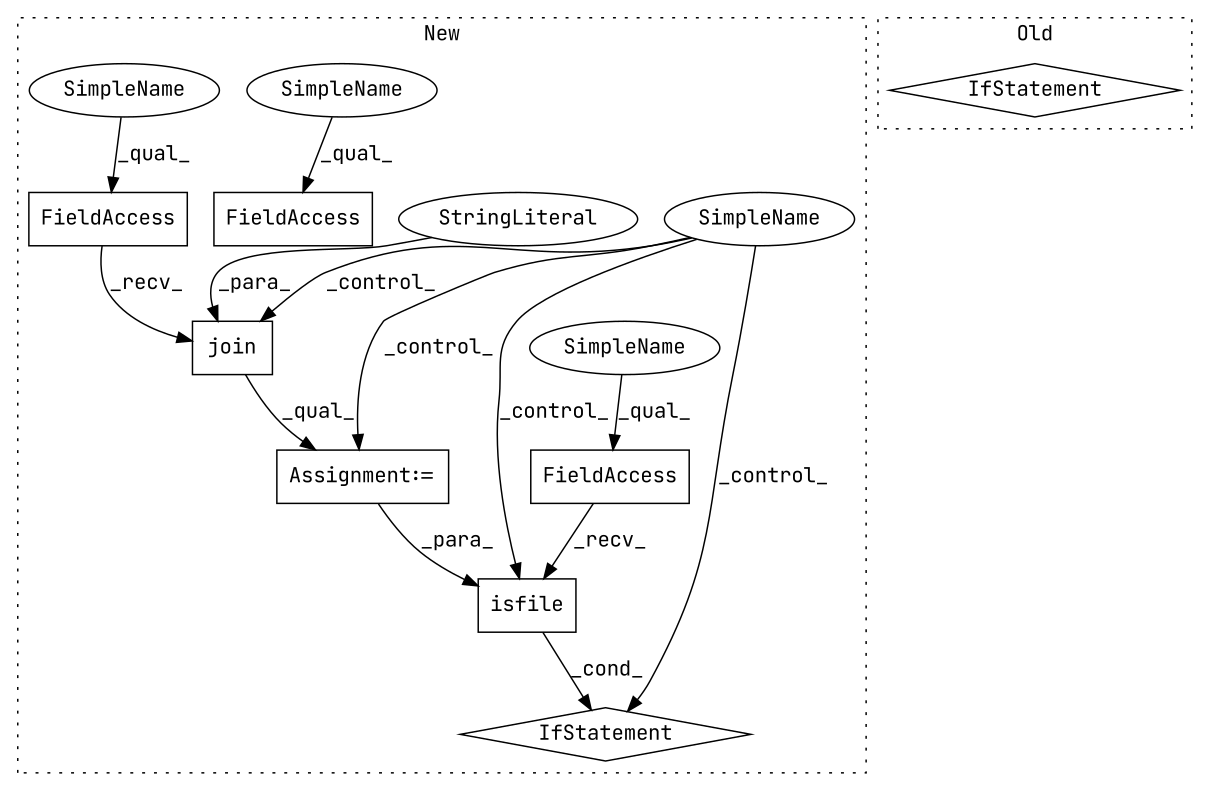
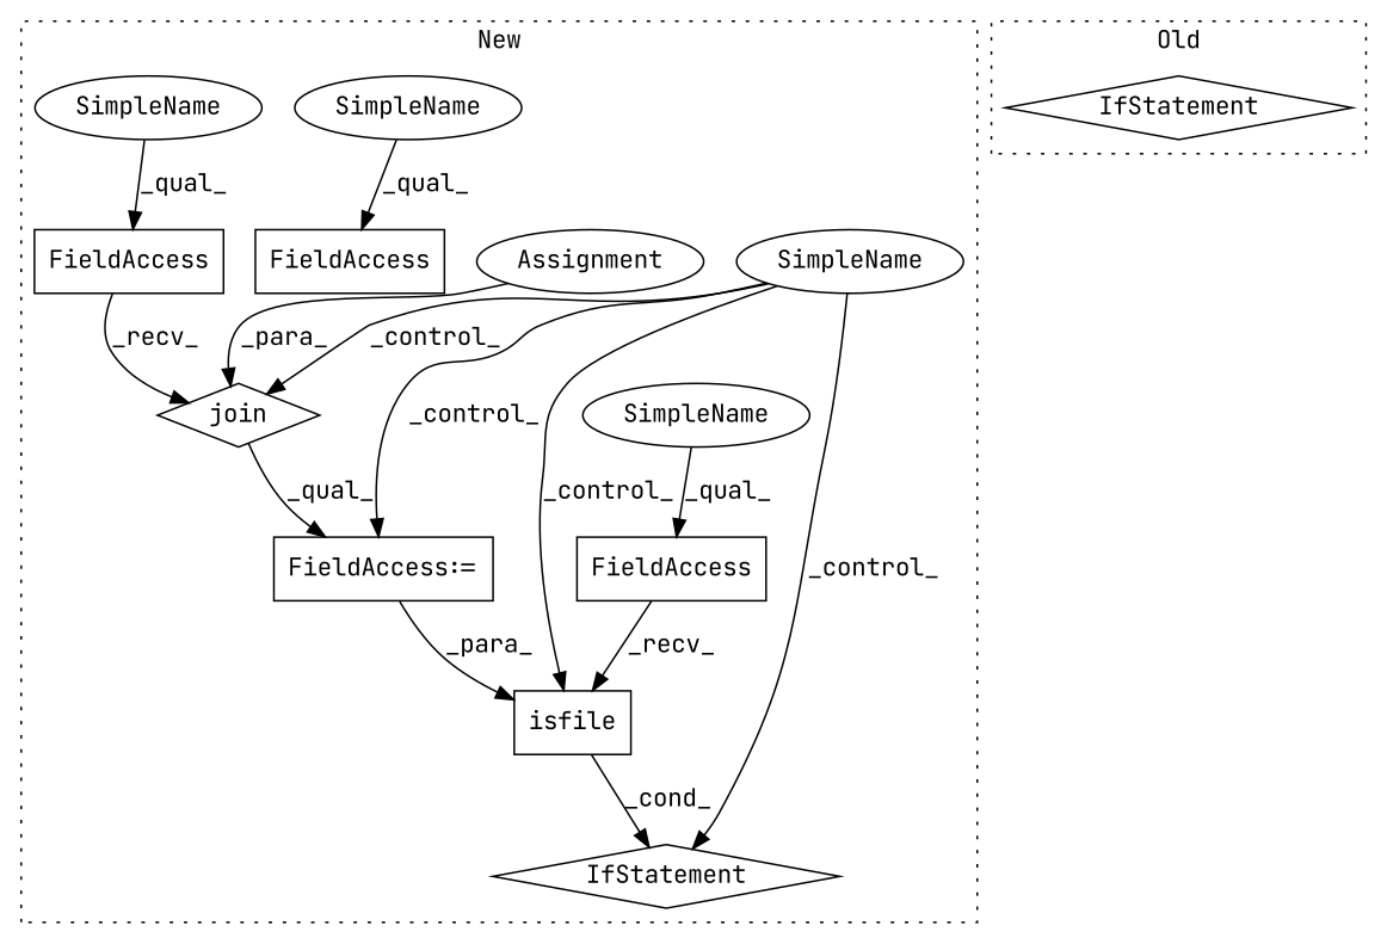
  digraph {
    fontname="JetBrains Mono"
    node [a=42 fontname="JetBrains Mono" l=7 s=1495 shape=box]
    edge [fontname="JetBrains Mono"]
    n1 [a=32 l="7,1" label=isfile s="1503,1516"]
    n2 [a=22 label=FieldAccess]
    n3 [a=25 l="4,2" label=IfStatement s="1491,1517" shape=diamond]
    n4 [a=22 label=FieldAccess s=1446]
    n5 [a=22 label=FieldAccess s=1333]
-   n6 [a=32 l="5,1" label=join s="1454,1482"]
-   n7 [a=45 l=10 label=StringLiteral s=1472 shape=ellipse]
-   n8 [a=7 l=1 label="Assignment:=" s=1445]
+   n6 [a=32 l="5,1" label=join s="1454,1482" shape=diamond]
+   n7 [a=45 l=10 label=Assignment s=1472 shape=ellipse]
+   n8 [a=7 l=1 label="FieldAccess:=" s=1445]
    n9 [label=SimpleName shape=ellipse l="" s=""]
    n10 [l=2 label=SimpleName s=1333 shape=ellipse]
    n11 [l=2 label=SimpleName s=1446 shape=ellipse]
    n12 [l=2 label=SimpleName shape=ellipse]
    n13 [a=25 l="4,2" label=IfStatement s="1398,1444" shape=diamond]
    subgraph cluster_1 {
      label=New
      style=dotted
      n1
      n2
      n3
      n4
      n5
      n6
      n7
      n8
      n9
      n10
      n11
      n12
    }
    subgraph cluster_2 {
      label=Old
      style=dotted
      n13
    }
    n1 -> n3 [label=_cond_]
    n2 -> n1 [label=_recv_]
    n4 -> n6 [label=_recv_]
    n6 -> n8 [label=_qual_]
    n7 -> n6 [label=_para_]
    n8 -> n1 [label=_para_]
    n9 -> n1 [label=_control_]
    n9 -> n3 [label=_control_]
    n9 -> n6 [label=_control_]
    n9 -> n8 [label=_control_]
    n10 -> n5 [label=_qual_]
    n11 -> n4 [label=_qual_]
    n12 -> n2 [label=_qual_]
  }
